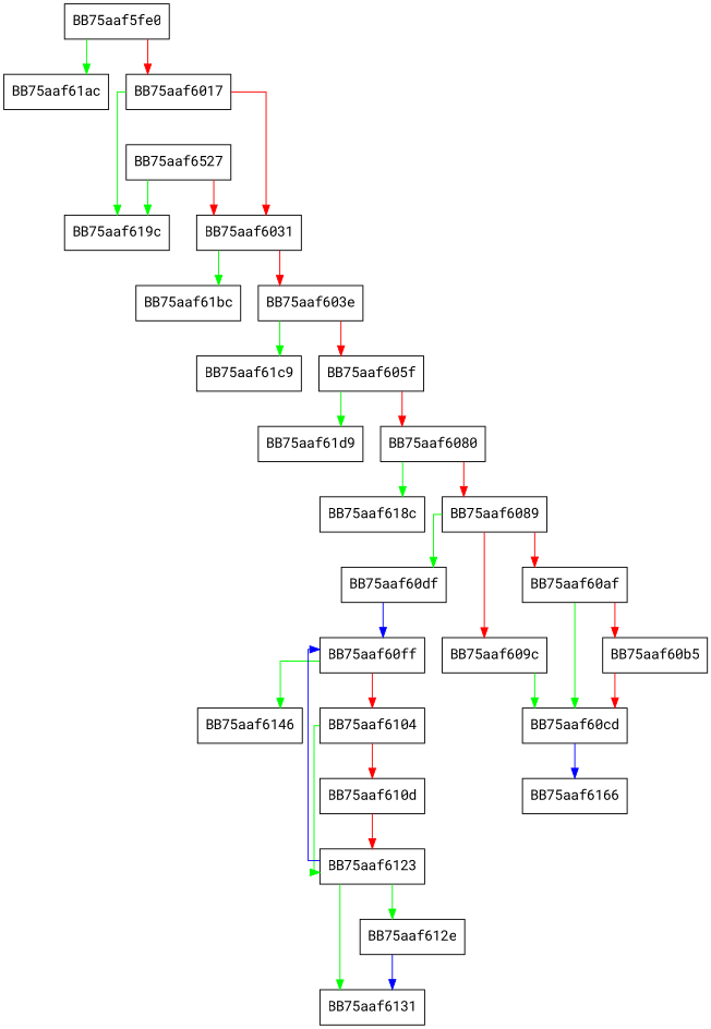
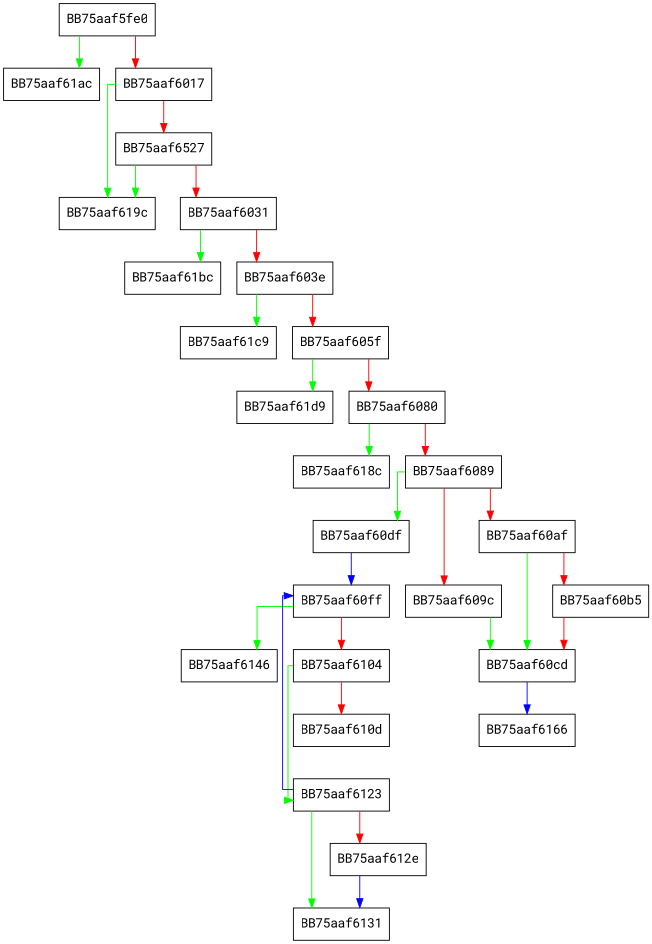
  digraph {
    fontname="Roboto Mono"
    splines=ortho
    node [fontname="Roboto Mono" shape=box]
    edge [color=red fontname="Roboto Mono"]
    BB75aaf5fe0
    BB75aaf61ac
    BB75aaf6017
    BB75aaf619c
    n5 [label=BB75aaf6527]
    BB75aaf6031
    BB75aaf61bc
    BB75aaf603e
    BB75aaf61c9
    BB75aaf605f
    BB75aaf61d9
    BB75aaf6080
    BB75aaf618c
    BB75aaf6089
    BB75aaf60df
    BB75aaf609c
    BB75aaf60af
    BB75aaf60ff
    BB75aaf60cd
    BB75aaf6146
    BB75aaf6104
    BB75aaf6166
    BB75aaf60b5
    BB75aaf6123
    BB75aaf610d
    BB75aaf6131
    BB75aaf612e
    BB75aaf5fe0 -> BB75aaf61ac [color=green]
    BB75aaf5fe0 -> BB75aaf6017
    BB75aaf6017 -> BB75aaf619c [color=green]
-   BB75aaf6017 -> BB75aaf6031
+   BB75aaf6017 -> n5
    n5 -> BB75aaf619c [color=green]
    n5 -> BB75aaf6031
    BB75aaf6031 -> BB75aaf61bc [color=green]
    BB75aaf6031 -> BB75aaf603e
    BB75aaf603e -> BB75aaf61c9 [color=green]
    BB75aaf603e -> BB75aaf605f
    BB75aaf605f -> BB75aaf61d9 [color=green]
    BB75aaf605f -> BB75aaf6080
    BB75aaf6080 -> BB75aaf618c [color=green]
    BB75aaf6080 -> BB75aaf6089
    BB75aaf6089 -> BB75aaf60df [color=green]
    BB75aaf6089 -> BB75aaf609c
    BB75aaf6089 -> BB75aaf60af
    BB75aaf60df -> BB75aaf60ff [color=blue]
    BB75aaf609c -> BB75aaf60cd [color=green]
    BB75aaf60af -> BB75aaf60cd [color=green]
    BB75aaf60af -> BB75aaf60b5
    BB75aaf60ff -> BB75aaf6146 [color=green]
    BB75aaf60ff -> BB75aaf6104
    BB75aaf60cd -> BB75aaf6166 [color=blue]
    BB75aaf6104 -> BB75aaf6123 [color=green]
    BB75aaf6104 -> BB75aaf610d
    BB75aaf60b5 -> BB75aaf60cd
    BB75aaf6123 -> BB75aaf60ff [color=blue]
    BB75aaf6123 -> BB75aaf6131 [color=green]
-   BB75aaf6123 -> BB75aaf612e [color=green]
-   BB75aaf610d -> BB75aaf6123
+   BB75aaf6123 -> BB75aaf612e
    BB75aaf612e -> BB75aaf6131 [color=blue]
  }
